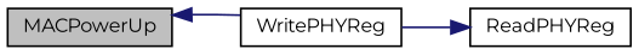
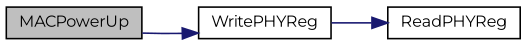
  digraph {
    fontname=Montserrat
    rankdir=LR
    node [color=black fillcolor=white fontname=Montserrat fontsize=10 shape=record style=filled]
    edge [color=midnightblue fontname=Montserrat fontsize=10 labelfontname=Helvetica labelfontsize=10 style=solid]
    n1 [fillcolor=grey75 fontcolor=black height=0.2 label=MACPowerUp width=0.4]
    n2 [height=0.2 label=WritePHYReg width=0.4]
    n3 [height=0.2 label=ReadPHYReg width=0.4]
-   n2 -> n1
+   n1 -> n2
    n2 -> n3
  }
